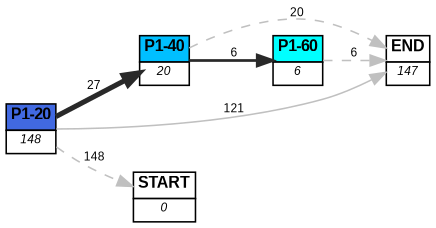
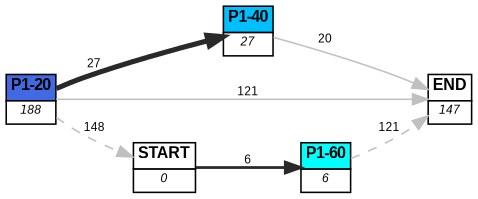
  digraph {
    rankdir=LR
    node [shape=plain]
    edge [color=grey fontname=Arial fontsize=8 labelfloat=false style=dashed]
-   n1 [label=<<table border="0" cellborder="1" cellspacing="0"><tr><td bgcolor="royalblue"><FONT face="Arial" POINT-SIZE="10"><b>P1-20</b></FONT></td></tr><tr><td bgcolor="white"><FONT face="Arial" POINT-SIZE="8"><i>148</i></FONT></td></tr></table>>]
-   n2 [label=<<table border="0" cellborder="1" cellspacing="0"><tr><td bgcolor="deepskyblue"><FONT face="Arial" POINT-SIZE="10"><b>P1-40</b></FONT></td></tr><tr><td bgcolor="white"><FONT face="Arial" POINT-SIZE="8"><i>20</i></FONT></td></tr></table>>]
+   n1 [label=<<table border="0" cellborder="1" cellspacing="0"><tr><td bgcolor="royalblue"><FONT face="Arial" POINT-SIZE="10"><b>P1-20</b></FONT></td></tr><tr><td bgcolor="white"><FONT face="Arial" POINT-SIZE="8"><i>188</i></FONT></td></tr></table>>]
+   n2 [label=<<table border="0" cellborder="1" cellspacing="0"><tr><td bgcolor="deepskyblue"><FONT face="Arial" POINT-SIZE="10"><b>P1-40</b></FONT></td></tr><tr><td bgcolor="white"><FONT face="Arial" POINT-SIZE="8"><i>27</i></FONT></td></tr></table>>]
    n3 [label=<<table border="0" cellborder="1" cellspacing="0"><tr><td bgcolor="white"><FONT face="Arial" POINT-SIZE="10"><b>END</b></FONT></td></tr><tr><td bgcolor="white"><FONT face="Arial" POINT-SIZE="8"><i>147</i></FONT></td></tr></table>>]
    n4 [label=<<table border="0" cellborder="1" cellspacing="0"><tr><td bgcolor="white"><FONT face="Arial" POINT-SIZE="10"><b>START</b></FONT></td></tr><tr><td bgcolor="white"><FONT face="Arial" POINT-SIZE="8"><i>0</i></FONT></td></tr></table>>]
    n5 [label=<<table border="0" cellborder="1" cellspacing="0"><tr><td bgcolor="aqua"><FONT face="Arial" POINT-SIZE="10"><b>P1-60</b></FONT></td></tr><tr><td bgcolor="white"><FONT face="Arial" POINT-SIZE="8"><i>6</i></FONT></td></tr></table>>]
    n1 -> n2 [color=grey16 label=27 penwidth=3.295836866004329 style=""]
    n1 -> n3 [label=121 style=solid]
    n1 -> n4 [label=148]
-   n2 -> n3 [label=20]
-   n2 -> n5 [color=grey16 label=6 penwidth=1.791759469228055 style=""]
-   n5 -> n3 [label=6]
+   n2 -> n3 [label=20 style=solid]
+   n4 -> n5 [color=grey16 label=6 penwidth=1.791759469228055 style=""]
+   n5 -> n3 [label=121]
  }
